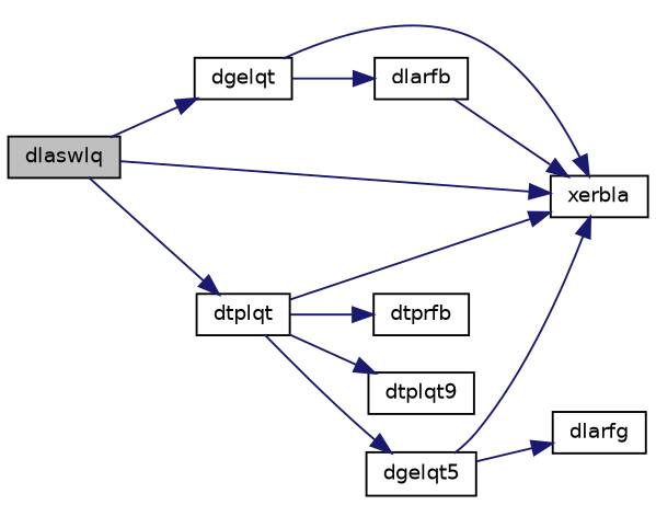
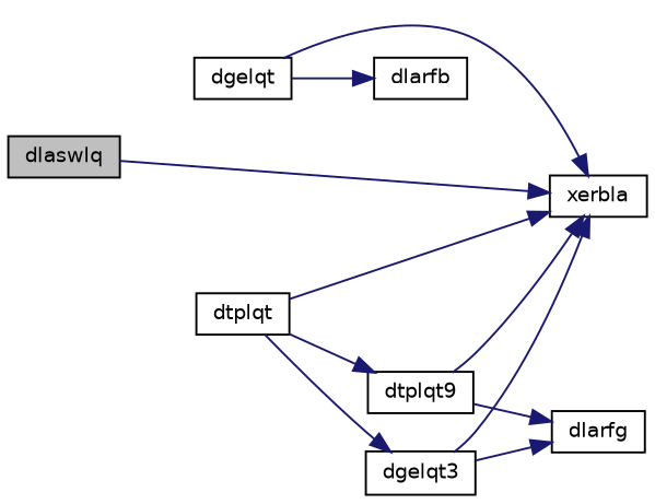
  digraph {
    rankdir=LR
    node [color=black fillcolor=white fontname=Helvetica fontsize=10 shape=record style=filled]
    edge [color=midnightblue fontname=Helvetica fontsize=10 labelfontname=Helvetica labelfontsize=10 style=solid]
    n1 [fillcolor=grey75 fontcolor=black height=0.2 label=dlaswlq width=0.4]
    n2 [height=0.2 label=dgelqt width=0.4]
    n3 [height=0.2 label=xerbla width=0.4]
    n4 [height=0.2 label=dtplqt width=0.4]
    n5 [height=0.2 label=dlarfb width=0.4]
-   n6 [height=0.2 label=dgelqt5 width=0.4]
+   n6 [height=0.2 label=dgelqt3 width=0.4]
    n7 [height=0.2 label=dtplqt9 width=0.4]
-   n8 [height=0.2 label=dtprfb width=0.4]
    n9 [height=0.2 label=dlarfg width=0.4]
-   n1 -> n2
    n1 -> n3
-   n1 -> n4
    n2 -> n3
    n2 -> n5
    n4 -> n3
    n4 -> n6
    n4 -> n7
-   n4 -> n8
    n6 -> n3
    n6 -> n9
-   n5 -> n3
+   n7 -> n3
+   n7 -> n9
  }
